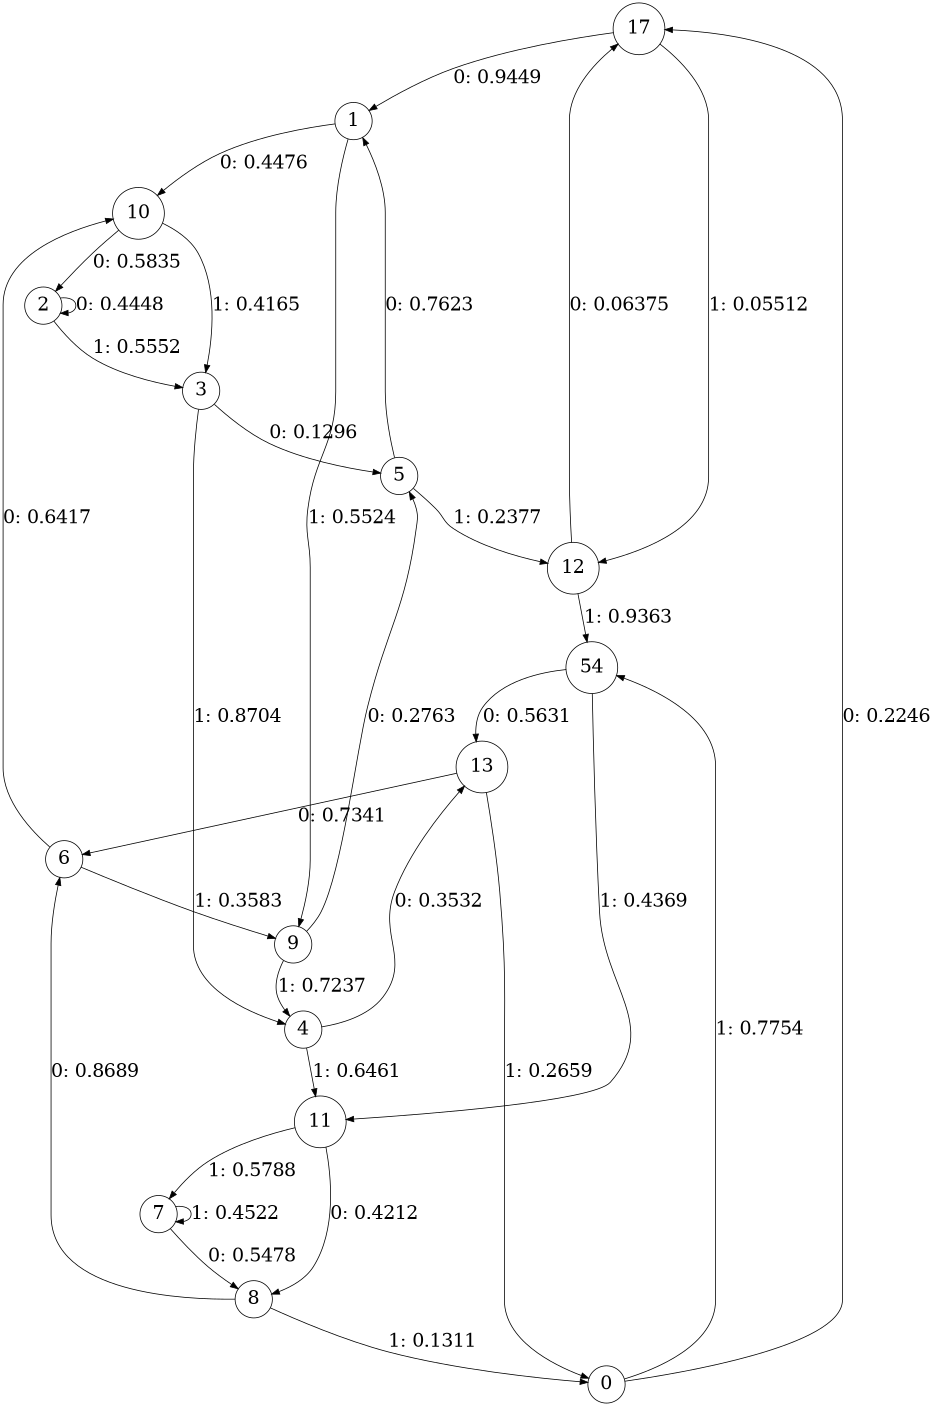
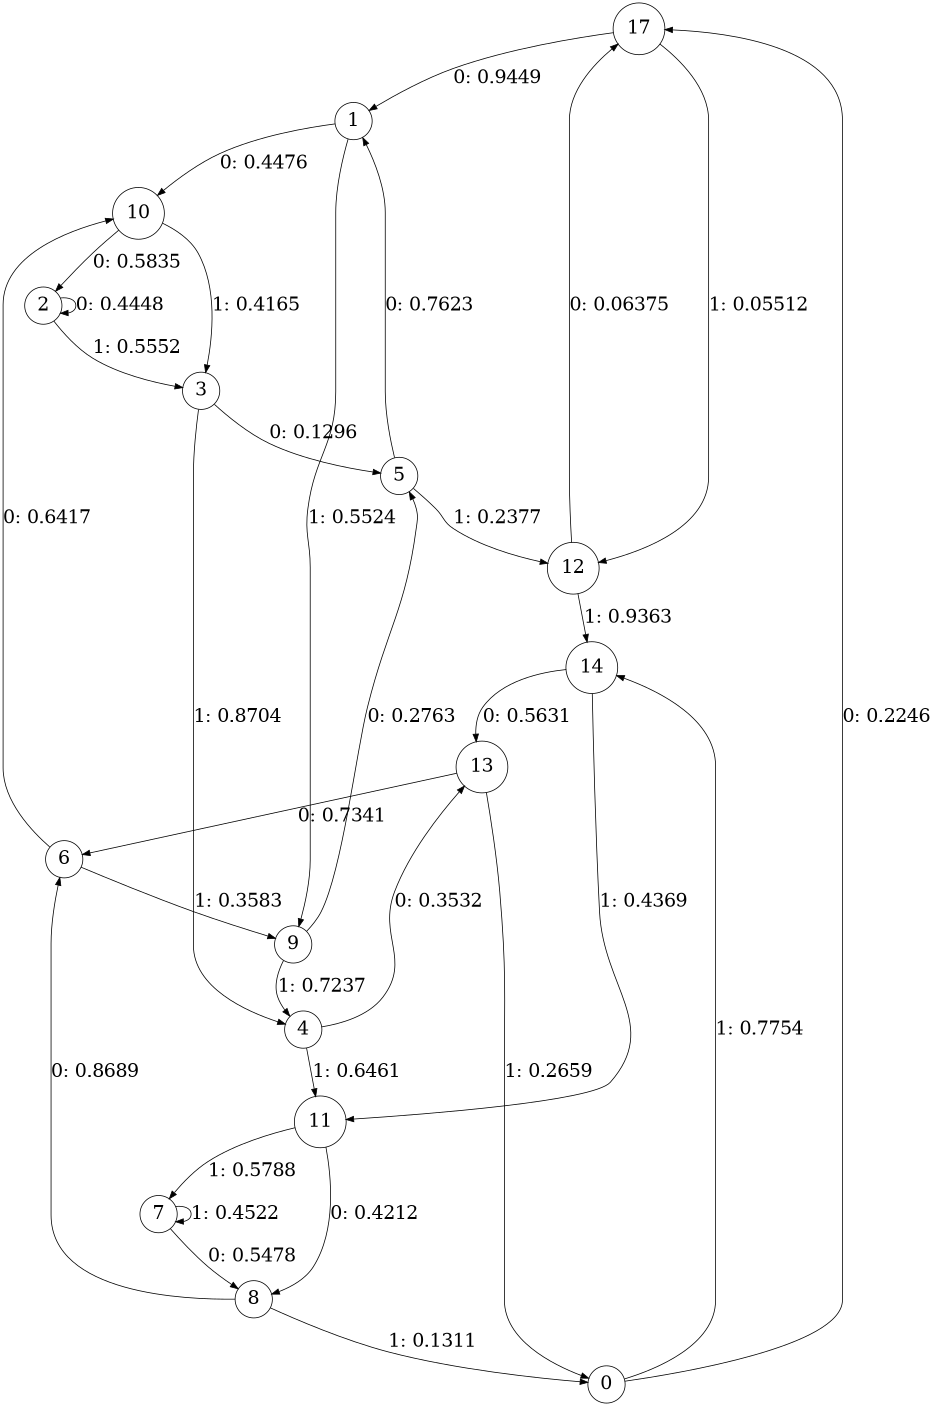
  digraph {
    node [fontsize=24 shape=circle]
    edge [fontsize=24]
    n1 [label=17]
    0
-   14 [label=54]
+   14
    1
    12
    13
    11
    10
    9
    6
    7
    8
    2
    3
    5
    4
    n1 -> 1 [label="0: 0.9449   "]
    n1 -> 12 [label="1: 0.05512  "]
    0 -> n1 [label="0: 0.2246   "]
    0 -> 14 [label="1: 0.7754   "]
    14 -> 13 [label="0: 0.5631   "]
    14 -> 11 [label="1: 0.4369   "]
    1 -> 10 [label="0: 0.4476   "]
    1 -> 9 [label="1: 0.5524   "]
    12 -> n1 [label="0: 0.06375  "]
    12 -> 14 [label="1: 0.9363   "]
    13 -> 0 [label="1: 0.2659   "]
    13 -> 6 [label="0: 0.7341   "]
    11 -> 7 [label="1: 0.5788   "]
    11 -> 8 [label="0: 0.4212   "]
    10 -> 2 [label="0: 0.5835   "]
    10 -> 3 [label="1: 0.4165   "]
    9 -> 5 [label="0: 0.2763   "]
    9 -> 4 [label="1: 0.7237   "]
    6 -> 10 [label="0: 0.6417   "]
    6 -> 9 [label="1: 0.3583   "]
    7 -> 7 [label="1: 0.4522   "]
    7 -> 8 [label="0: 0.5478   "]
    8 -> 0 [label="1: 0.1311   "]
    8 -> 6 [label="0: 0.8689   "]
    2 -> 2 [label="0: 0.4448   "]
    2 -> 3 [label="1: 0.5552   "]
    3 -> 5 [label="0: 0.1296   "]
    3 -> 4 [label="1: 0.8704   "]
    5 -> 1 [label="0: 0.7623   "]
    5 -> 12 [label="1: 0.2377   "]
    4 -> 13 [label="0: 0.3532   "]
    4 -> 11 [label="1: 0.6461   "]
  }
